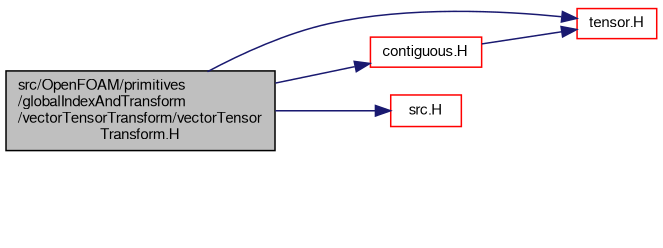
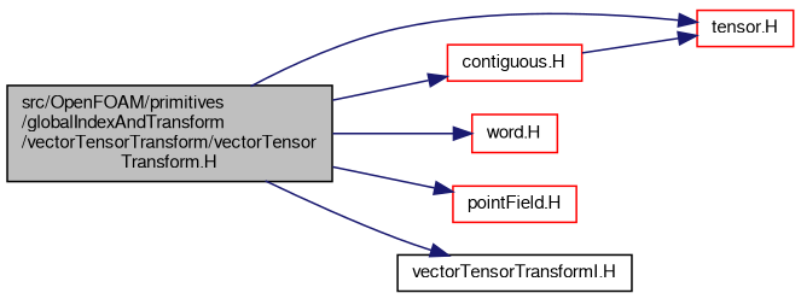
  digraph {
    rankdir=LR
    node [color=red fontname=FreeSans fontsize=10 shape=record]
    edge [color=midnightblue fontname=FreeSans fontsize=10 labelfontname=FreeSans labelfontsize=10 style=solid]
    n1 [color=black fillcolor=grey75 fontcolor=black height=0.2 label="src/OpenFOAM/primitives\l/globalIndexAndTransform\l/vectorTensorTransform/vectorTensor\lTransform.H" style=filled width=0.4]
    n2 [height=0.2 label="tensor.H" width=0.4]
    n3 [height=0.2 label="contiguous.H" width=0.4]
-   n4 [height=0.2 label="src.H" width=0.4]
+   n4 [height=0.2 label="word.H" width=0.4]
+   n5 [height=0.2 label="pointField.H" width=0.4]
+   n6 [color=black height=0.2 label="vectorTensorTransformI.H" width=0.4]
    n1 -> n2
    n1 -> n3
    n1 -> n4
+   n1 -> n5
+   n1 -> n6
    n3 -> n2
  }
